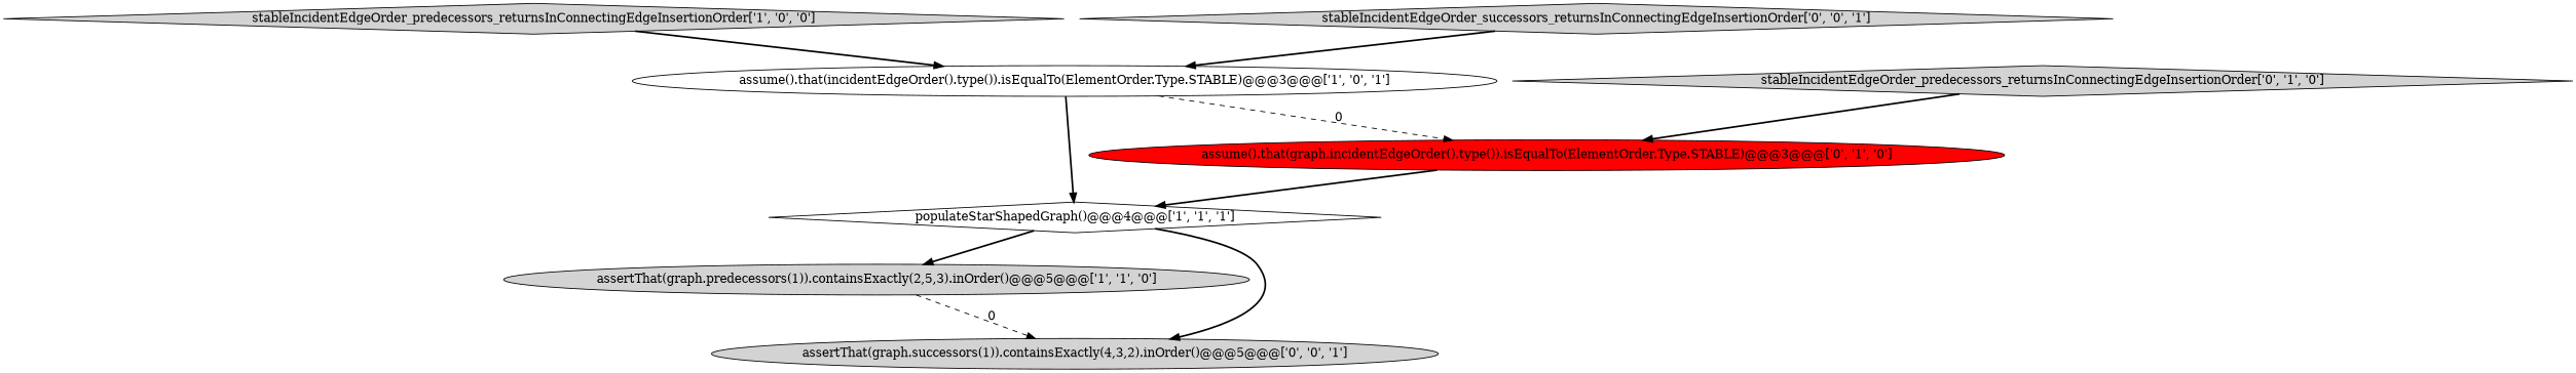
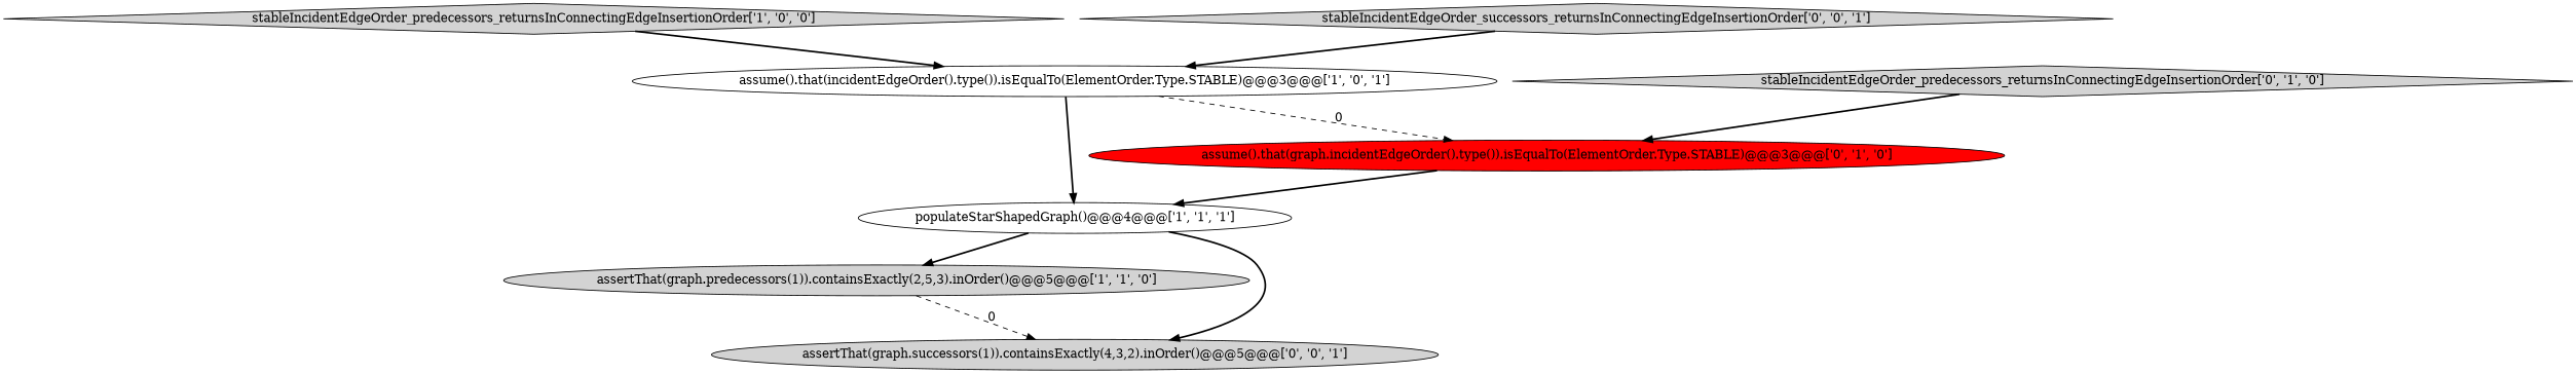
  digraph {
    node [fillcolor=lightgray shape=ellipse style=filled]
    edge [style=bold]
    n1 [fillcolor=red label="assume().that(graph.incidentEdgeOrder().type()).isEqualTo(ElementOrder.Type.STABLE)@@@3@@@['0', '1', '0']"]
-   n2 [fillcolor=white label="populateStarShapedGraph()@@@4@@@['1', '1', '1']" shape=diamond]
+   n2 [fillcolor=white label="populateStarShapedGraph()@@@4@@@['1', '1', '1']"]
    n3 [label="assertThat(graph.predecessors(1)).containsExactly(2,5,3).inOrder()@@@5@@@['1', '1', '0']"]
    n4 [label="assertThat(graph.successors(1)).containsExactly(4,3,2).inOrder()@@@5@@@['0', '0', '1']"]
    n5 [label="stableIncidentEdgeOrder_predecessors_returnsInConnectingEdgeInsertionOrder['1', '0', '0']" shape=diamond]
    n6 [fillcolor=white label="assume().that(incidentEdgeOrder().type()).isEqualTo(ElementOrder.Type.STABLE)@@@3@@@['1', '0', '1']"]
    n7 [label="stableIncidentEdgeOrder_predecessors_returnsInConnectingEdgeInsertionOrder['0', '1', '0']" shape=diamond]
    n8 [label="stableIncidentEdgeOrder_successors_returnsInConnectingEdgeInsertionOrder['0', '0', '1']" shape=diamond]
    n1 -> n2
    n2 -> n3
    n2 -> n4
    n3 -> n4 [label=0 style=dashed]
    n5 -> n6
    n6 -> n1 [label=0 style=dashed]
    n6 -> n2
    n7 -> n1
    n8 -> n6
  }
